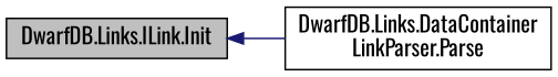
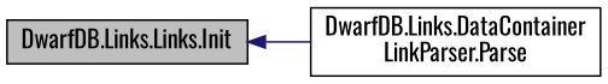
  digraph {
    rankdir=LR
    fontname=Oswald
    node [color=black fontname=Oswald fontsize=14 shape=record style=filled]
-   n1 [fillcolor=grey75 fontcolor=black height=0.2 label="DwarfDB.Links.ILink.Init" width=0.4]
+   n1 [fillcolor=grey75 fontcolor=black height=0.2 label="DwarfDB.Links.Links.Init" width=0.4]
    n2 [fillcolor=white height=0.2 label="DwarfDB.Links.DataContainer\lLinkParser.Parse" width=0.4]
    n1 -> n2 [color=midnightblue dir=back fontname=Oswald fontsize=14 labelfontname=Helvetica labelfontsize=14 style=solid]
  }
